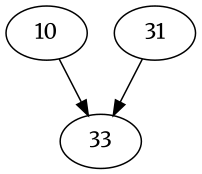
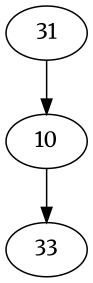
  strict digraph {
    fontname=Merriweather
    node [fontname=Merriweather]
    edge [fontname=Merriweather]
    n1 [label=10]
    33
    31
    n1 -> 33
-   31 -> 33
+   31 -> n1
  }
